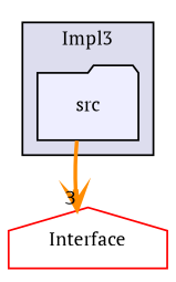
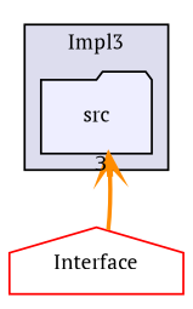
  digraph {
    compound=true
    fontname="PT Serif"
    node [fontname="PT Serif" fontsize=10]
    n1 [fillcolor="#eeeeff" label=src pencolor=black shape=folder style=filled]
    n2 [color=red label=Interface shape=house]
    subgraph cluster_1 {
      bgcolor="#ddddee"
      fontsize=10
      label=Impl3
      pencolor=black
      n1
    }
-   n1 -> n2 [headlabel=3 labeldistance=1.5 labelfontname=Helvetica labelfontsize=10 color=darkorange style=bold arrowhead=vee fontname="PT Serif"]
+   n2 -> n1 [headlabel=3 labeldistance=1.5 labelfontname=Helvetica labelfontsize=10 color=darkorange style=bold arrowhead=vee fontname="PT Serif"]
  }
